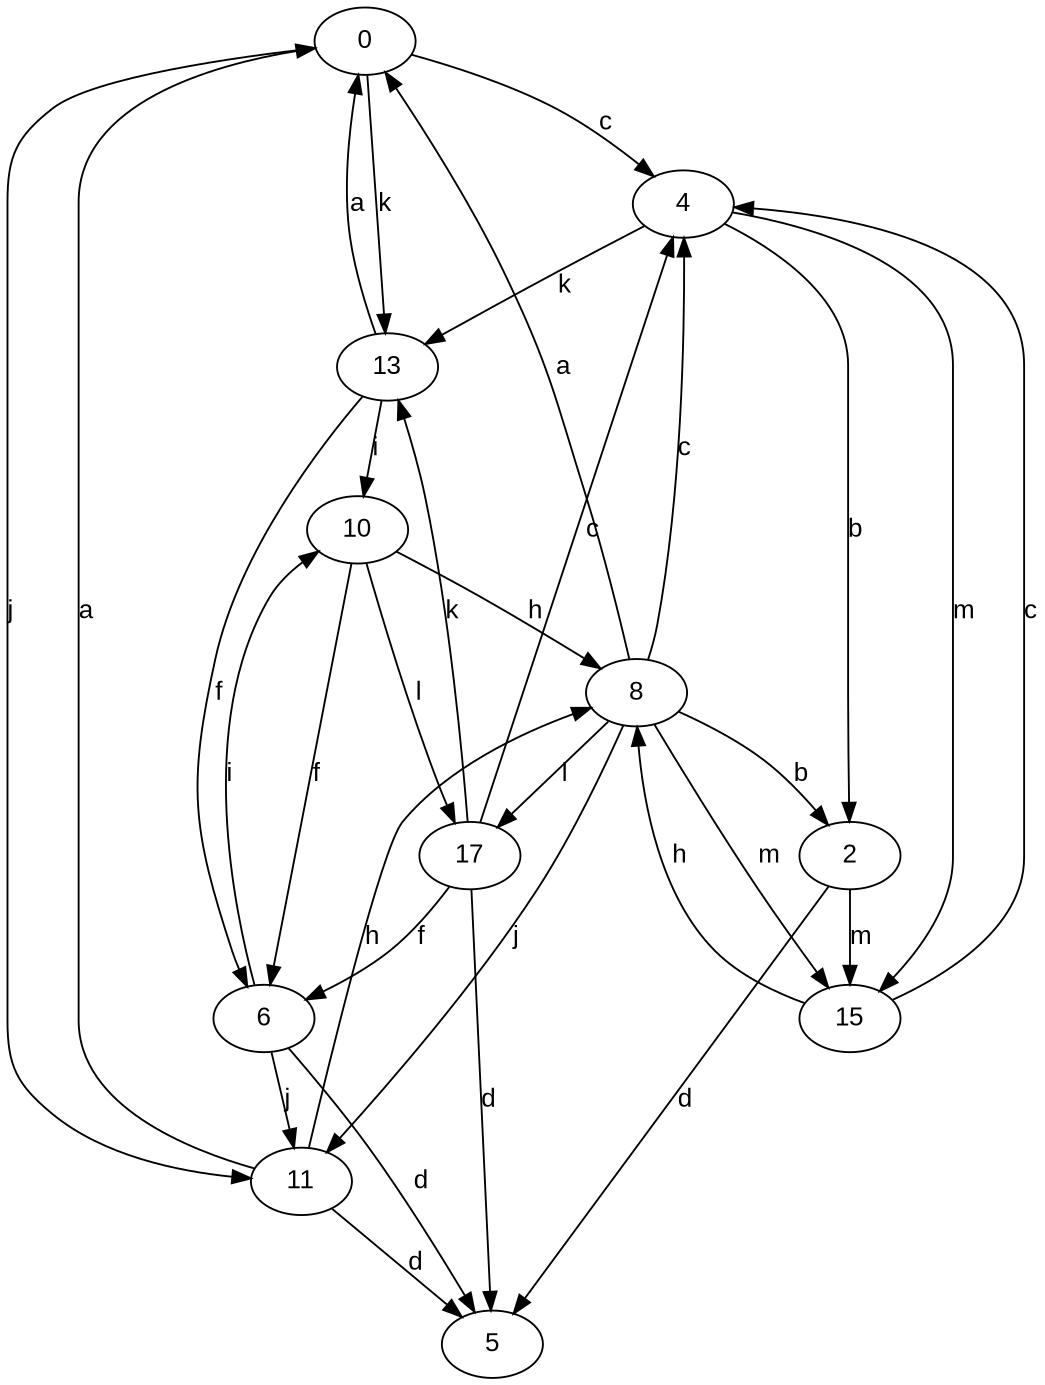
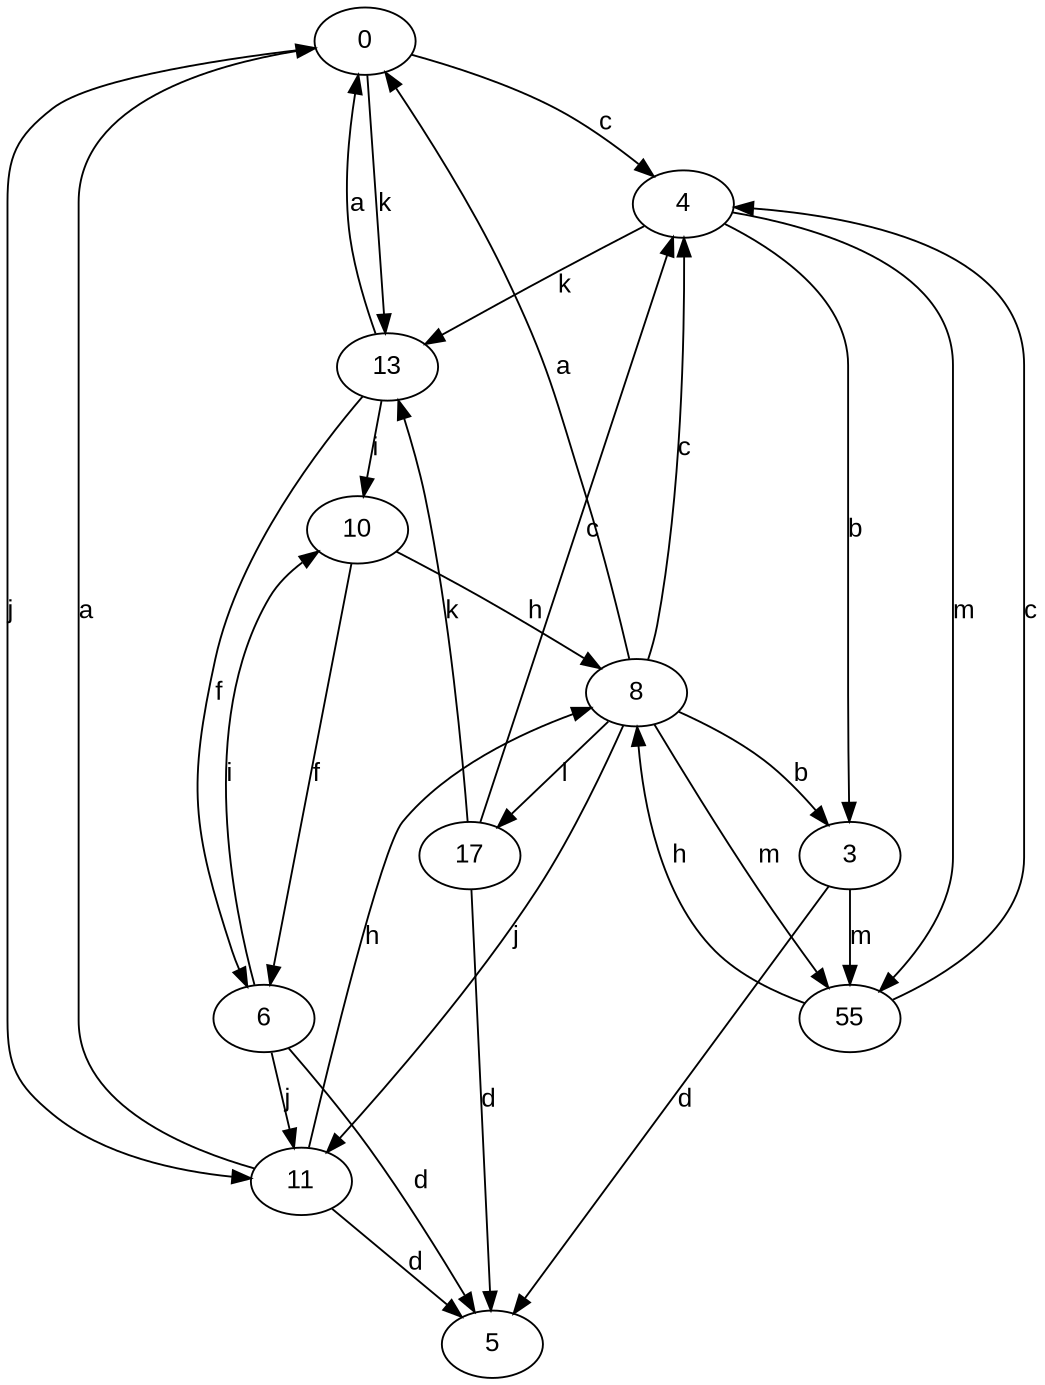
  strict digraph {
    fontname="Liberation Sans"
    node [fontname="Liberation Sans"]
    edge [fontname="Liberation Sans"]
    0
    4
    11
    13
-   2
-   15
+   2 [label=3]
+   15 [label=55]
    5
    8
    6
    10
    n11 [label=17]
    0 -> 4 [label=c]
    0 -> 11 [label=j]
    0 -> 13 [label=k]
    4 -> 13 [label=k]
    4 -> 2 [label=b]
    4 -> 15 [label=m]
    11 -> 0 [label=a]
    11 -> 5 [label=d]
    11 -> 8 [label=h]
    13 -> 0 [label=a]
    13 -> 6 [label=f]
    13 -> 10 [label=i]
    2 -> 15 [label=m]
    2 -> 5 [label=d]
    15 -> 4 [label=c]
    15 -> 8 [label=h]
    8 -> 0 [label=a]
    8 -> 4 [label=c]
    8 -> 11 [label=j]
    8 -> 2 [label=b]
    8 -> 15 [label=m]
    8 -> n11 [label=l]
    6 -> 11 [label=j]
    6 -> 5 [label=d]
    6 -> 10 [label=i]
    10 -> 8 [label=h]
    10 -> 6 [label=f]
-   10 -> n11 [label=l]
    n11 -> 4 [label=c]
    n11 -> 13 [label=k]
    n11 -> 5 [label=d]
-   n11 -> 6 [label=f]
  }
